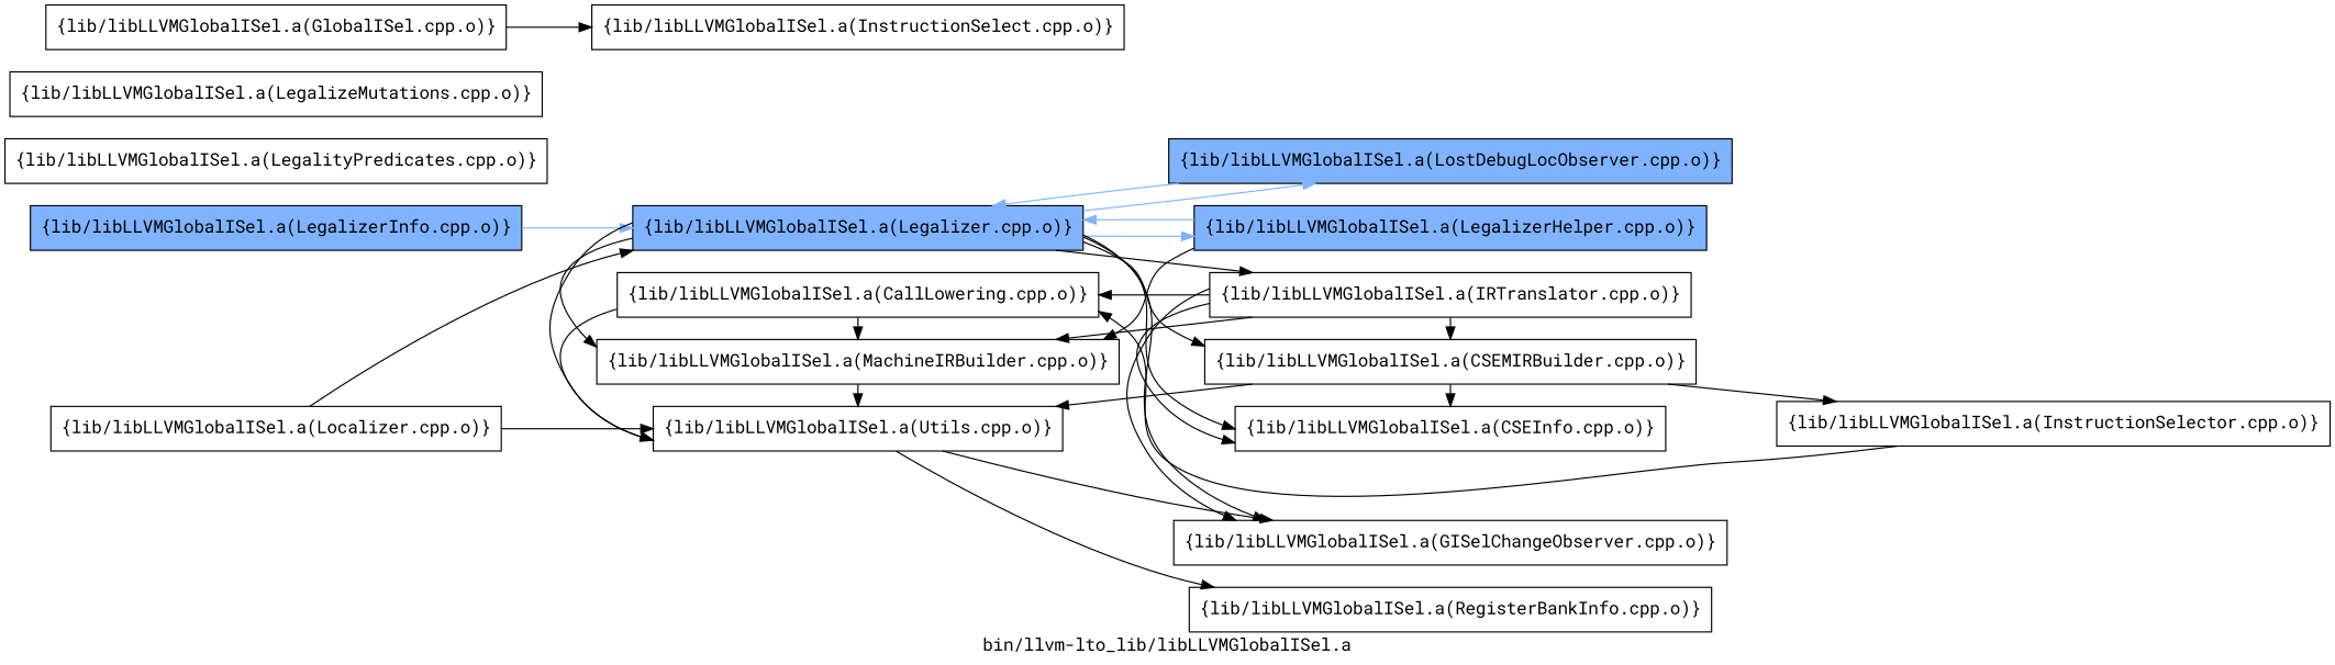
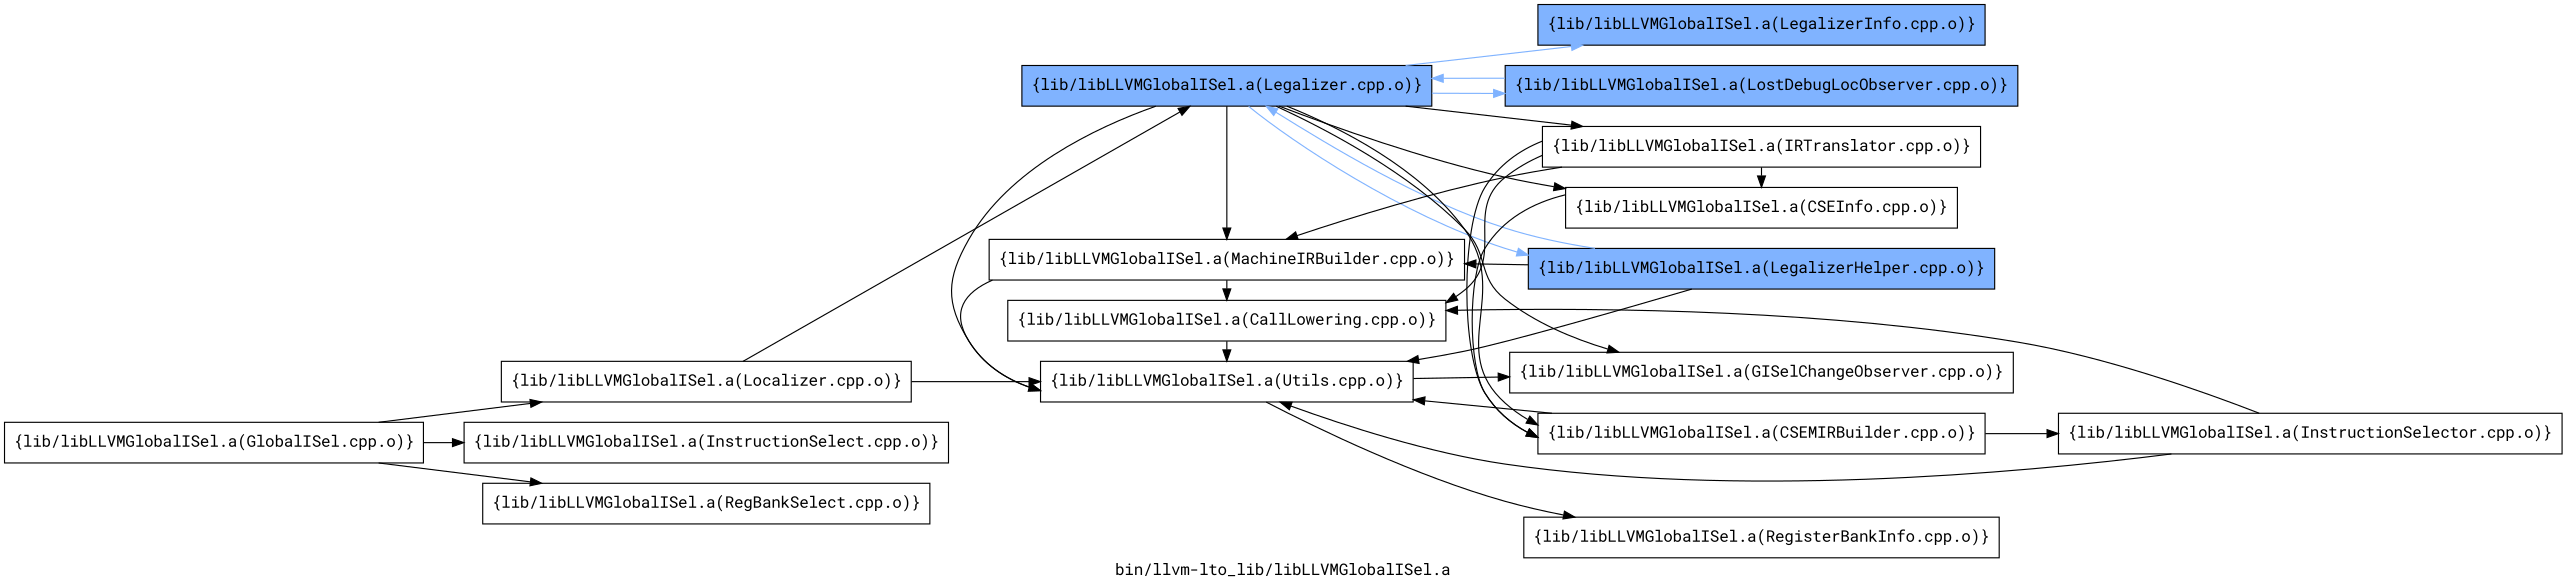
  digraph {
    fontname="Roboto Mono"
    label="bin/llvm-lto_lib/libLLVMGlobalISel.a"
    rankdir=LR
    node [fontname="Roboto Mono" group=0 shape=box]
    edge [fontname="Roboto Mono"]
    n1 [fillcolor="0.600000 0.5 1" group=1 label="{lib/libLLVMGlobalISel.a(LegalizerInfo.cpp.o)}" style=filled]
    n2 [fillcolor="0.600000 0.5 1" group=1 label="{lib/libLLVMGlobalISel.a(LegalizerHelper.cpp.o)}" style=filled]
    n3 [label="{lib/libLLVMGlobalISel.a(CallLowering.cpp.o)}"]
    n4 [fillcolor="0.600000 0.5 1" group=1 label="{lib/libLLVMGlobalISel.a(Legalizer.cpp.o)}" style=filled]
    n5 [label="{lib/libLLVMGlobalISel.a(MachineIRBuilder.cpp.o)}"]
    n6 [label="{lib/libLLVMGlobalISel.a(Utils.cpp.o)}"]
    n7 [label="{lib/libLLVMGlobalISel.a(CSEInfo.cpp.o)}"]
    n8 [label="{lib/libLLVMGlobalISel.a(IRTranslator.cpp.o)}"]
    n9 [label="{lib/libLLVMGlobalISel.a(CSEMIRBuilder.cpp.o)}"]
    n10 [label="{lib/libLLVMGlobalISel.a(GISelChangeObserver.cpp.o)}"]
    n11 [fillcolor="0.600000 0.5 1" group=1 label="{lib/libLLVMGlobalISel.a(LostDebugLocObserver.cpp.o)}" style=filled]
    n12 [label="{lib/libLLVMGlobalISel.a(RegisterBankInfo.cpp.o)}"]
    n13 [label="{lib/libLLVMGlobalISel.a(InstructionSelector.cpp.o)}"]
-   n14 [label="{lib/libLLVMGlobalISel.a(LegalityPredicates.cpp.o)}"]
-   n15 [label="{lib/libLLVMGlobalISel.a(LegalizeMutations.cpp.o)}"]
    n16 [label="{lib/libLLVMGlobalISel.a(GlobalISel.cpp.o)}"]
    n17 [label="{lib/libLLVMGlobalISel.a(InstructionSelect.cpp.o)}"]
    n18 [label="{lib/libLLVMGlobalISel.a(Localizer.cpp.o)}"]
+   n19 [label="{lib/libLLVMGlobalISel.a(RegBankSelect.cpp.o)}"]
    subgraph sub_1 {
      rank=same
      n1
    }
    subgraph sub_2 {
      rank=same
      n2
    }
    subgraph sub_3 {
      rank=same
      n3
      n4
      n5
      n6
    }
    subgraph sub_4 {
      rank=same
      n7
      n8
      n9
      n10
      n11
      n12
    }
    n2 -> n4 [color="0.600000 0.5 1"]
    n2 -> n5
-   n3 -> n5
+   n2 -> n6
+   n5 -> n3
    n3 -> n6
-   n1 -> n4 [color="0.600000 0.5 1"]
+   n4 -> n1 [color="0.600000 0.5 1"]
    n4 -> n2 [color="0.600000 0.5 1"]
    n4 -> n5
    n4 -> n6
    n4 -> n7
    n4 -> n8
    n4 -> n9
    n4 -> n10
    n4 -> n11 [color="0.600000 0.5 1"]
    n5 -> n6
    n6 -> n10
    n6 -> n12
    n8 -> n3
    n8 -> n5
    n8 -> n7
    n8 -> n9
-   n8 -> n10
    n9 -> n6
-   n9 -> n7
+   n7 -> n9
    n9 -> n13
    n11 -> n4 [color="0.600000 0.5 1"]
    n13 -> n3
+   n13 -> n6
    n16 -> n17
+   n16 -> n18
+   n16 -> n19
    n18 -> n4
    n18 -> n6
  }
